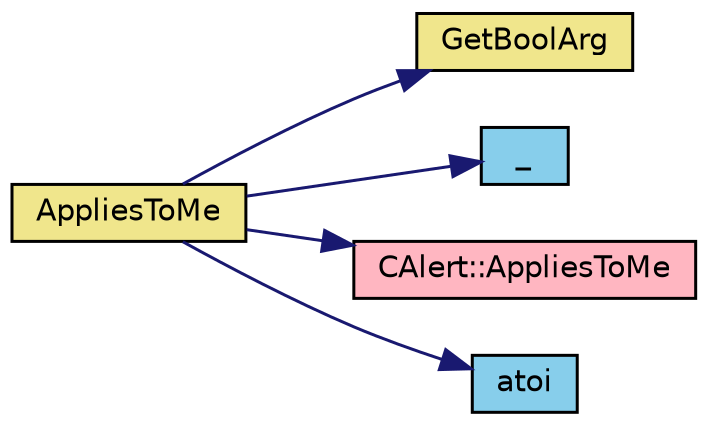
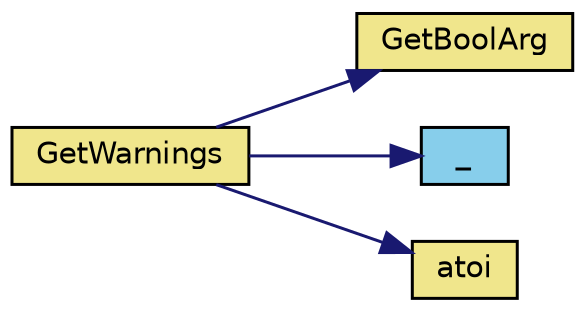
  digraph {
    rankdir=LR
    node [color=black fillcolor=khaki fontname=Helvetica fontsize=10 shape=record style=filled]
    edge [color=midnightblue fontname=Helvetica fontsize=10 labelfontname=Helvetica labelfontsize=10 style=solid]
-   n1 [fontcolor=black height=0.2 label=AppliesToMe width=0.4]
+   n1 [fontcolor=black height=0.2 label=GetWarnings width=0.4]
    n2 [height=0.2 label=GetBoolArg width=0.4]
    n3 [fillcolor=skyblue height=0.2 label=_ width=0.4]
-   n4 [fillcolor=lightpink height=0.2 label="CAlert::AppliesToMe" width=0.4]
-   n5 [fillcolor=skyblue height=0.2 label=atoi width=0.4]
+   n5 [height=0.2 label=atoi width=0.4]
    n1 -> n2
    n1 -> n3
-   n1 -> n4
    n1 -> n5
  }
